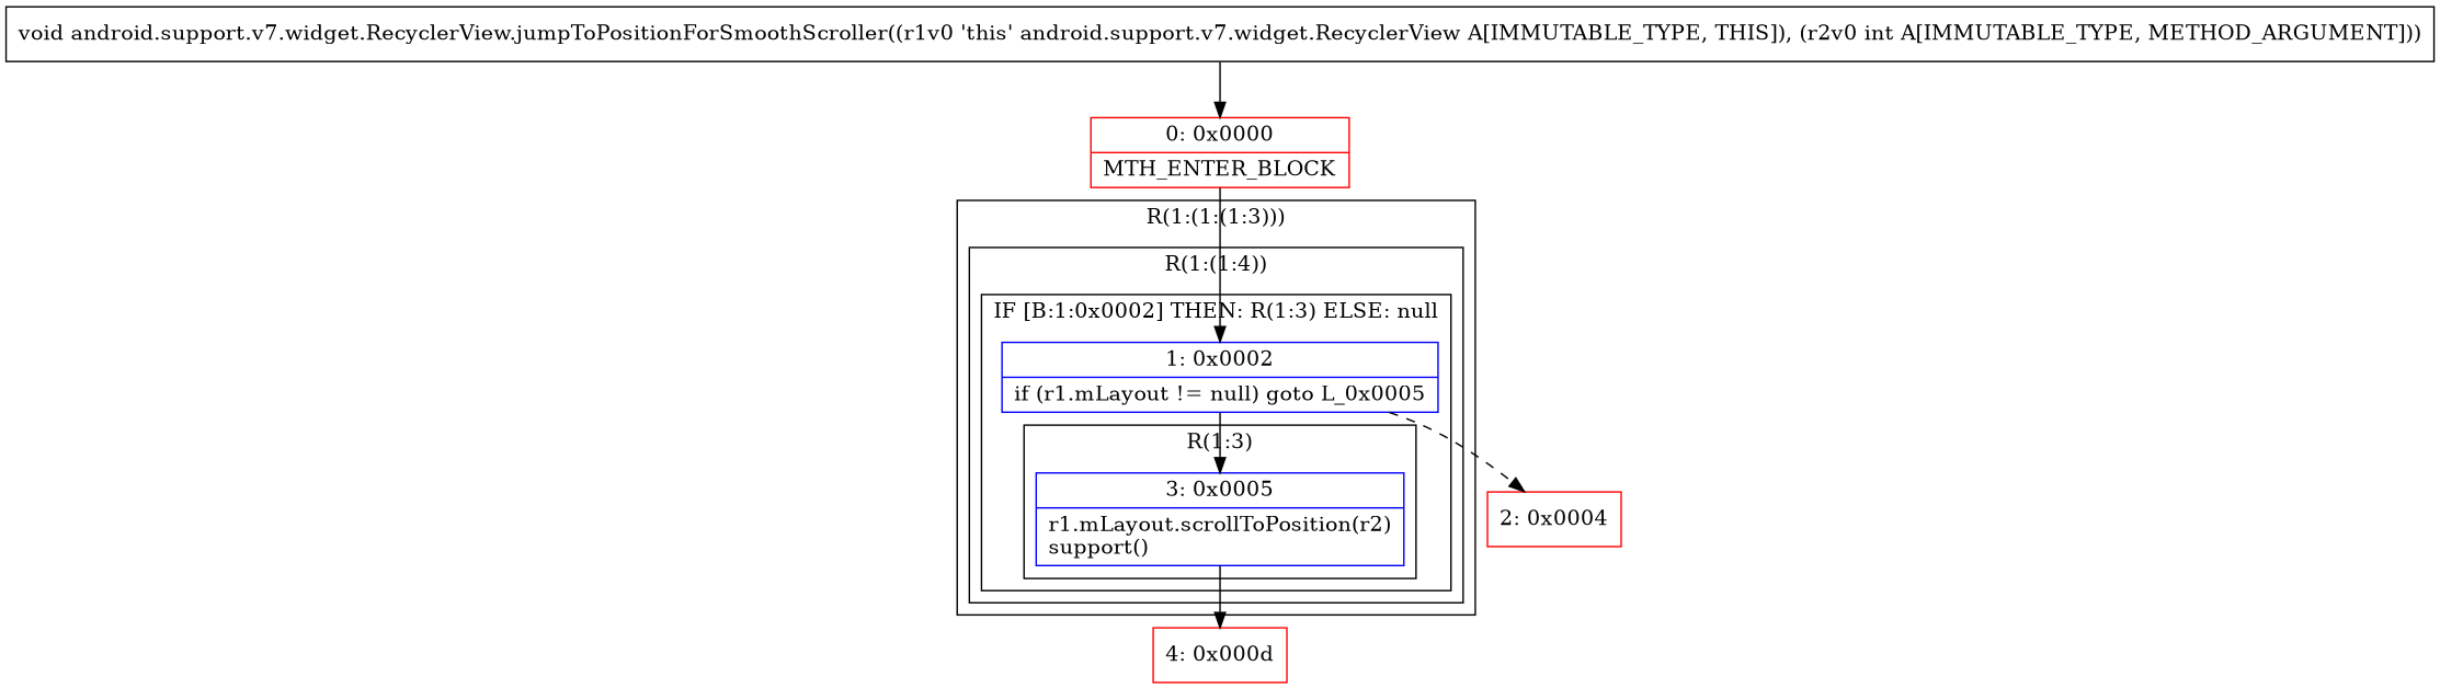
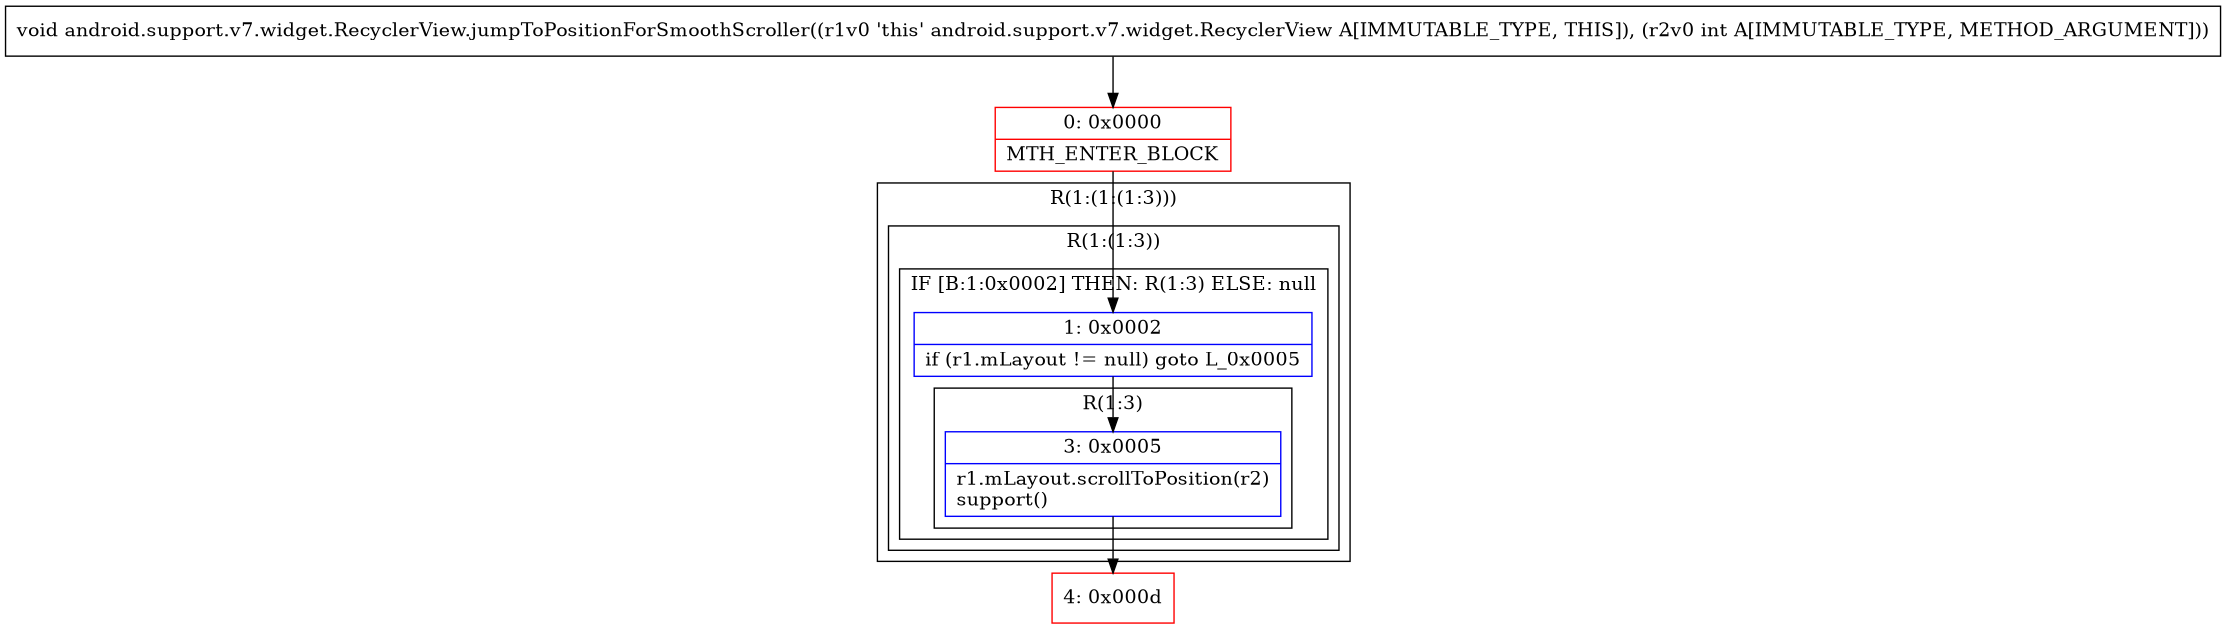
  digraph {
    node [color=red shape=record]
    n1 [color=blue label="{3\:\ 0x0005|r1.mLayout.scrollToPosition(r2)\lsupport()\l}"]
    n2 [color=blue label="{1\:\ 0x0002|if (r1.mLayout != null) goto L_0x0005\l}"]
    n3 [label="{4\:\ 0x000d}"]
-   n4 [label="{2\:\ 0x0004}"]
    n5 [label="{0\:\ 0x0000|MTH_ENTER_BLOCK\l}"]
    n6 [label="{void android.support.v7.widget.RecyclerView.jumpToPositionForSmoothScroller((r1v0 'this' android.support.v7.widget.RecyclerView A[IMMUTABLE_TYPE, THIS]), (r2v0 int A[IMMUTABLE_TYPE, METHOD_ARGUMENT])) }" color=""]
    subgraph cluster_1 {
      label="R(1:(1:(1:3)))"
      subgraph cluster_2 {
-       label="R(1:(1:4))"
+       label="R(1:(1:3))"
        subgraph cluster_3 {
          label="IF [B:1:0x0002] THEN: R(1:3) ELSE: null"
          n2
          subgraph cluster_4 {
            label="R(1:3)"
            n1
          }
        }
      }
    }
    n1 -> n3
    n2 -> n1
-   n2 -> n4 [style=dashed]
    n5 -> n2
    n6 -> n5
  }
